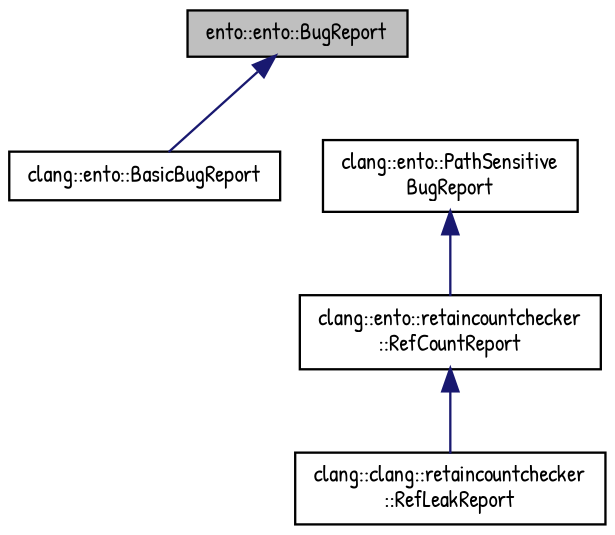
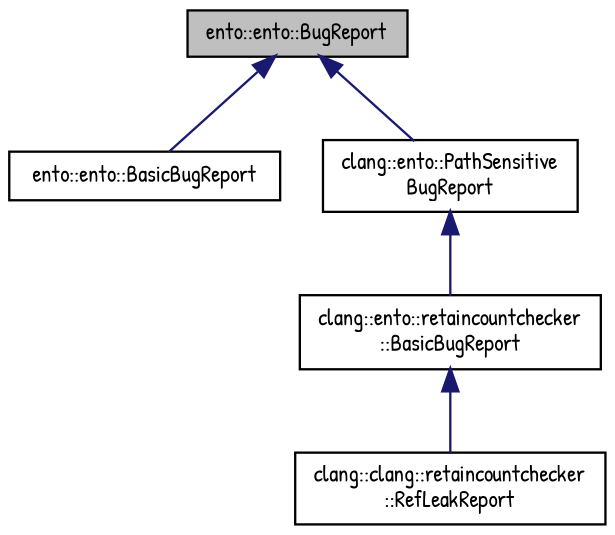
  digraph {
    fontname="Patrick Hand"
    node [color=black fontname="Patrick Hand" fontsize=10 shape=record]
    edge [color=midnightblue dir=back fontname="Patrick Hand" fontsize=10 labelfontname=Helvetica labelfontsize=10 style=solid]
    n1 [fillcolor=grey75 fontcolor=black height=0.2 label="ento::ento::BugReport" style=filled width=0.4]
-   n2 [height=0.2 label="clang::ento::BasicBugReport" width=0.4]
+   n2 [height=0.2 label="ento::ento::BasicBugReport" width=0.4]
    n3 [height=0.2 label="clang::ento::PathSensitive\lBugReport" width=0.4]
-   n4 [height=0.2 label="clang::ento::retaincountchecker\l::RefCountReport" width=0.4]
+   n4 [height=0.2 label="clang::ento::retaincountchecker\l::BasicBugReport" width=0.4]
    n5 [height=0.2 label="clang::clang::retaincountchecker\l::RefLeakReport" width=0.4]
    n1 -> n2
+   n1 -> n3
    n3 -> n4
    n4 -> n5
  }
